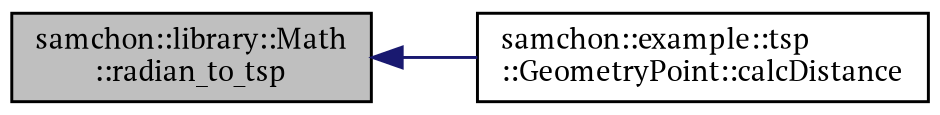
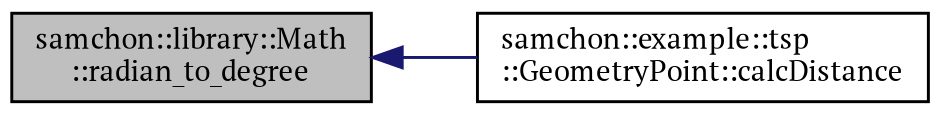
  digraph {
    rankdir=LR
    fontname="PT Serif"
    node [color=black fontname="PT Serif" fontsize=10 shape=record style=filled]
-   n1 [fillcolor=grey75 fontcolor=black height=0.2 label="samchon::library::Math\l::radian_to_tsp" width=0.4]
+   n1 [fillcolor=grey75 fontcolor=black height=0.2 label="samchon::library::Math\l::radian_to_degree" width=0.4]
    n2 [fillcolor=white height=0.2 label="samchon::example::tsp\l::GeometryPoint::calcDistance" width=0.4]
    n1 -> n2 [color=midnightblue dir=back fontname="PT Serif" fontsize=10 labelfontname=Helvetica labelfontsize=10 style=solid]
  }
